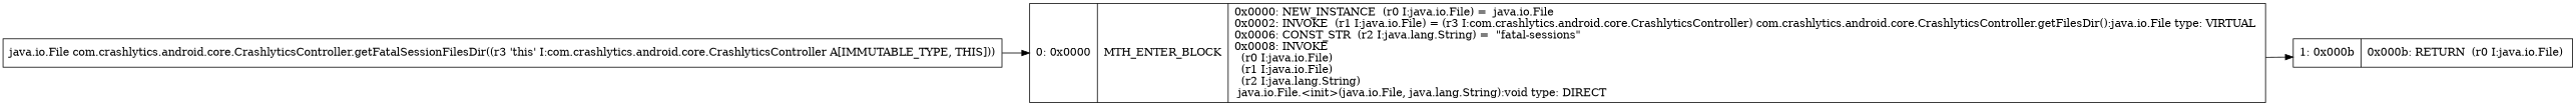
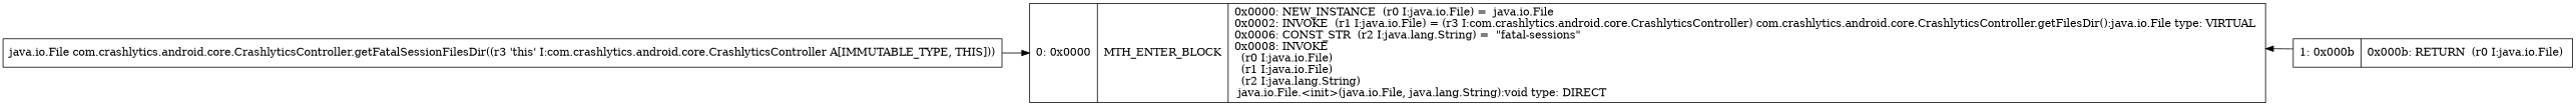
  digraph {
    rankdir=LR
    node [shape=record]
    n1 [label="{0\:\ 0x0000|MTH_ENTER_BLOCK\l|0x0000: NEW_INSTANCE  (r0 I:java.io.File) =  java.io.File \l0x0002: INVOKE  (r1 I:java.io.File) = (r3 I:com.crashlytics.android.core.CrashlyticsController) com.crashlytics.android.core.CrashlyticsController.getFilesDir():java.io.File type: VIRTUAL \l0x0006: CONST_STR  (r2 I:java.lang.String) =  \"fatal\-sessions\" \l0x0008: INVOKE  \l  (r0 I:java.io.File)\l  (r1 I:java.io.File)\l  (r2 I:java.lang.String)\l java.io.File.\<init\>(java.io.File, java.lang.String):void type: DIRECT \l}"]
    n2 [label="{1\:\ 0x000b|0x000b: RETURN  (r0 I:java.io.File) \l}"]
    n3 [label="{java.io.File com.crashlytics.android.core.CrashlyticsController.getFatalSessionFilesDir((r3 'this' I:com.crashlytics.android.core.CrashlyticsController A[IMMUTABLE_TYPE, THIS])) }"]
-   n1 -> n2
+   n2 -> n1
    n3 -> n1
  }
